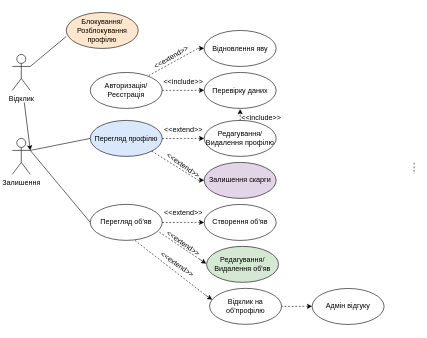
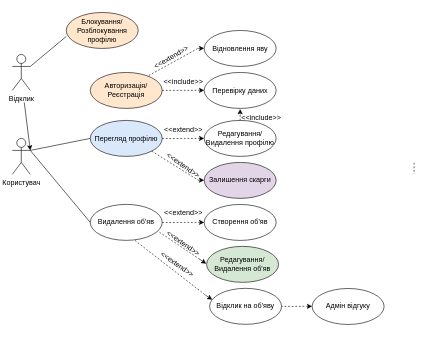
  <mxCell id="0" />
  <mxCell id="1" parent="0" />
  <mxCell id="2" value="" style="group" vertex="1" connectable="0" parent="1"><mxGeometry x="450" y="510" width="70" height="0.23" as="geometry" /></mxCell>
  <mxCell id="3" value="" style="endArrow=none;dashed=1;html=1;rounded=0;exitX=1;exitY=0.5;exitDx=0;exitDy=0;" edge="1" parent="2"><mxGeometry width="50" height="50" relative="1" as="geometry"><mxPoint y="0.23" as="sourcePoint" /><mxPoint x="60" as="targetPoint" /></mxGeometry></mxCell>
  <mxCell id="4" value="" style="endArrow=classic;html=1;rounded=0;" edge="1" parent="2"><mxGeometry width="50" height="50" relative="1" as="geometry"><mxPoint x="60" as="sourcePoint" /><mxPoint x="70" as="targetPoint" /></mxGeometry></mxCell>
  <mxCell id="5" value="" style="group;rotation=45;" vertex="1" connectable="0" parent="1"><mxGeometry x="240" y="420" width="109" height="0.23" as="geometry" /></mxCell>
  <mxCell id="6" value="" style="endArrow=classic;html=1;rounded=0;" edge="1" parent="5"><mxGeometry width="50" height="50" relative="1" as="geometry"><mxPoint x="91.784" y="11" as="sourcePoint" /><mxPoint x="103.372" y="19" as="targetPoint" /></mxGeometry></mxCell>
  <mxCell id="7" value="" style="endArrow=none;dashed=1;html=1;rounded=0;exitX=1;exitY=0.5;exitDx=0;exitDy=0;" edge="1" parent="5"><mxGeometry width="50" height="50" relative="1" as="geometry"><mxPoint x="20.328" y="-37" as="sourcePoint" /><mxPoint x="91.784" y="11" as="targetPoint" /></mxGeometry></mxCell>
- <mxCell id="8" value="Залишення" style="shape=umlActor;verticalLabelPosition=bottom;verticalAlign=top;html=1;outlineConnect=0;" vertex="1" parent="1"><mxGeometry x="20" y="230" width="30" height="60" as="geometry" /></mxCell>
+ <mxCell id="8" value="Користувач" style="shape=umlActor;verticalLabelPosition=bottom;verticalAlign=top;html=1;outlineConnect=0;" vertex="1" parent="1"><mxGeometry x="20" y="230" width="30" height="60" as="geometry" /></mxCell>
  <mxCell id="9" value="" style="endArrow=none;dashed=1;html=1;rounded=0;" edge="1" parent="1"><mxGeometry width="50" height="50" relative="1" as="geometry"><mxPoint x="690" y="270.615" as="sourcePoint" /><mxPoint x="690" y="289.385" as="targetPoint" /></mxGeometry></mxCell>
- <mxCell id="10" value="Авторизація/Реєстрація" style="ellipse;whiteSpace=wrap;html=1;" vertex="1" parent="1"><mxGeometry x="150" y="120" width="120" height="60" as="geometry" /></mxCell>
+ <mxCell id="10" value="Авторизація/Реєстрація" style="ellipse;whiteSpace=wrap;html=1;fillColor=#ffe6cc;" vertex="1" parent="1"><mxGeometry x="150" y="120" width="120" height="60" as="geometry" /></mxCell>
  <mxCell id="11" value="Перевірку даних" style="ellipse;whiteSpace=wrap;html=1;" vertex="1" parent="1"><mxGeometry x="340" y="120" width="120" height="60" as="geometry" /></mxCell>
  <mxCell id="12" value="" style="endArrow=none;html=1;rounded=0;entryX=0;entryY=0.5;entryDx=0;entryDy=0;" edge="1" parent="1" target="13"><mxGeometry width="50" height="50" relative="1" as="geometry"><mxPoint x="50" y="250" as="sourcePoint" /><mxPoint x="140" y="240" as="targetPoint" /></mxGeometry></mxCell>
  <mxCell id="13" value="Перегляд профілю" style="ellipse;whiteSpace=wrap;html=1;fillColor=#dae8fc;" vertex="1" parent="1"><mxGeometry x="150" y="200" width="120" height="60" as="geometry" /></mxCell>
  <mxCell id="14" value="&amp;lt;&amp;lt;include&amp;gt;&amp;gt;" style="text;html=1;align=center;verticalAlign=middle;resizable=0;points=[];autosize=1;strokeColor=none;fillColor=none;" vertex="1" parent="1"><mxGeometry x="260" y="120" width="90" height="30" as="geometry" /></mxCell>
  <mxCell id="15" value="" style="endArrow=classic;html=1;rounded=0;" edge="1" parent="1"><mxGeometry width="50" height="50" relative="1" as="geometry"><mxPoint x="330" y="149.77" as="sourcePoint" /><mxPoint x="340" y="149.77" as="targetPoint" /></mxGeometry></mxCell>
  <mxCell id="16" value="" style="endArrow=none;dashed=1;html=1;rounded=0;exitX=1;exitY=0.5;exitDx=0;exitDy=0;" edge="1" parent="1" source="10"><mxGeometry width="50" height="50" relative="1" as="geometry"><mxPoint x="280" y="149.77" as="sourcePoint" /><mxPoint x="330" y="149.77" as="targetPoint" /></mxGeometry></mxCell>
  <mxCell id="17" value="Відновлення яву" style="ellipse;whiteSpace=wrap;html=1;" vertex="1" parent="1"><mxGeometry x="340" y="50" width="120" height="60" as="geometry" /></mxCell>
  <mxCell id="18" value="" style="endArrow=classic;html=1;rounded=0;" edge="1" parent="1"><mxGeometry width="50" height="50" relative="1" as="geometry"><mxPoint x="330" y="80" as="sourcePoint" /><mxPoint x="340" y="79.71" as="targetPoint" /></mxGeometry></mxCell>
  <mxCell id="19" value="" style="endArrow=none;dashed=1;html=1;rounded=0;exitX=0.813;exitY=0.086;exitDx=0;exitDy=0;exitPerimeter=0;" edge="1" parent="1" source="10"><mxGeometry width="50" height="50" relative="1" as="geometry"><mxPoint x="270" y="79.94" as="sourcePoint" /><mxPoint x="330" y="79.71" as="targetPoint" /></mxGeometry></mxCell>
  <mxCell id="20" value="&amp;lt;&amp;lt;extend&amp;gt;&amp;gt;" style="text;html=1;align=center;verticalAlign=middle;resizable=0;points=[];autosize=1;strokeColor=none;fillColor=none;rotation=-30;" vertex="1" parent="1"><mxGeometry x="240" y="80" width="90" height="30" as="geometry" /></mxCell>
  <mxCell id="21" value="Редагування/Видалення профілю" style="ellipse;whiteSpace=wrap;html=1;" vertex="1" parent="1"><mxGeometry x="340" y="200" width="120" height="60" as="geometry" /></mxCell>
  <mxCell id="22" value="&amp;lt;&amp;lt;extend&amp;gt;&amp;gt;" style="text;html=1;align=center;verticalAlign=middle;resizable=0;points=[];autosize=1;strokeColor=none;fillColor=none;" vertex="1" parent="1"><mxGeometry x="260" y="200" width="90" height="30" as="geometry" /></mxCell>
  <mxCell id="23" value="" style="endArrow=classic;html=1;rounded=0;" edge="1" parent="1"><mxGeometry width="50" height="50" relative="1" as="geometry"><mxPoint x="330" y="230" as="sourcePoint" /><mxPoint x="340" y="230" as="targetPoint" /></mxGeometry></mxCell>
  <mxCell id="24" value="" style="endArrow=none;dashed=1;html=1;rounded=0;exitX=1;exitY=0.5;exitDx=0;exitDy=0;" edge="1" parent="1"><mxGeometry width="50" height="50" relative="1" as="geometry"><mxPoint x="270" y="230.23" as="sourcePoint" /><mxPoint x="330" y="230" as="targetPoint" /></mxGeometry></mxCell>
  <mxCell id="25" value="Залишення скарги" style="ellipse;whiteSpace=wrap;html=1;fillColor=#e1d5e7;" vertex="1" parent="1"><mxGeometry x="340" y="270" width="120" height="60" as="geometry" /></mxCell>
  <mxCell id="26" value="" style="endArrow=classic;html=1;rounded=0;" edge="1" parent="1"><mxGeometry width="50" height="50" relative="1" as="geometry"><mxPoint x="330" y="299.66" as="sourcePoint" /><mxPoint x="340" y="299.66" as="targetPoint" /></mxGeometry></mxCell>
  <mxCell id="27" value="" style="endArrow=none;dashed=1;html=1;rounded=0;exitX=1;exitY=1;exitDx=0;exitDy=0;" edge="1" parent="1" source="13"><mxGeometry width="50" height="50" relative="1" as="geometry"><mxPoint x="270" y="299.89" as="sourcePoint" /><mxPoint x="330" y="299.66" as="targetPoint" /></mxGeometry></mxCell>
  <mxCell id="28" value="&amp;lt;&amp;lt;extend&amp;gt;&amp;gt;" style="text;html=1;align=center;verticalAlign=middle;resizable=0;points=[];autosize=1;strokeColor=none;fillColor=none;rotation=35;" vertex="1" parent="1"><mxGeometry x="260" y="260" width="90" height="30" as="geometry" /></mxCell>
- <mxCell id="29" value="Перегляд об'яв" style="ellipse;whiteSpace=wrap;html=1;" vertex="1" parent="1"><mxGeometry x="150" y="340" width="120" height="60" as="geometry" /></mxCell>
+ <mxCell id="29" value="Видалення об'яв" style="ellipse;whiteSpace=wrap;html=1;" vertex="1" parent="1"><mxGeometry x="150" y="340" width="120" height="60" as="geometry" /></mxCell>
  <mxCell id="30" value="" style="endArrow=none;html=1;rounded=0;entryX=0;entryY=0.5;entryDx=0;entryDy=0;" edge="1" parent="1" target="29"><mxGeometry width="50" height="50" relative="1" as="geometry"><mxPoint x="50" y="250" as="sourcePoint" /><mxPoint x="160" y="240" as="targetPoint" /></mxGeometry></mxCell>
  <mxCell id="31" value="" style="endArrow=classic;html=1;rounded=0;entryX=0.499;entryY=1.017;entryDx=0;entryDy=0;entryPerimeter=0;" edge="1" parent="1" target="11"><mxGeometry width="50" height="50" relative="1" as="geometry"><mxPoint x="400" y="190" as="sourcePoint" /><mxPoint x="404" y="203" as="targetPoint" /></mxGeometry></mxCell>
  <mxCell id="32" value="" style="endArrow=none;dashed=1;html=1;rounded=0;exitX=0.5;exitY=0;exitDx=0;exitDy=0;" edge="1" parent="1" source="21"><mxGeometry width="50" height="50" relative="1" as="geometry"><mxPoint x="420" y="177" as="sourcePoint" /><mxPoint x="400" y="190" as="targetPoint" /></mxGeometry></mxCell>
  <mxCell id="33" value="&amp;lt;&amp;lt;include&amp;gt;&amp;gt;" style="text;html=1;align=center;verticalAlign=middle;resizable=0;points=[];autosize=1;strokeColor=none;fillColor=none;" vertex="1" parent="1"><mxGeometry x="390" y="180" width="90" height="30" as="geometry" /></mxCell>
  <mxCell id="34" value="&amp;lt;&amp;lt;extend&amp;gt;&amp;gt;" style="text;html=1;align=center;verticalAlign=middle;resizable=0;points=[];autosize=1;strokeColor=none;fillColor=none;" vertex="1" parent="1"><mxGeometry x="260" y="340" width="90" height="30" as="geometry" /></mxCell>
  <mxCell id="35" value="" style="group" vertex="1" connectable="0" parent="1"><mxGeometry x="270" y="370" width="70" height="0.23" as="geometry" /></mxCell>
  <mxCell id="36" value="" style="endArrow=classic;html=1;rounded=0;" edge="1" parent="35"><mxGeometry width="50" height="50" relative="1" as="geometry"><mxPoint x="60" as="sourcePoint" /><mxPoint x="70" as="targetPoint" /></mxGeometry></mxCell>
  <mxCell id="37" value="" style="endArrow=none;dashed=1;html=1;rounded=0;exitX=1;exitY=0.5;exitDx=0;exitDy=0;" edge="1" parent="35"><mxGeometry width="50" height="50" relative="1" as="geometry"><mxPoint y="0.23" as="sourcePoint" /><mxPoint x="60" as="targetPoint" /></mxGeometry></mxCell>
  <mxCell id="38" value="Створення об'яв" style="ellipse;whiteSpace=wrap;html=1;" vertex="1" parent="1"><mxGeometry x="340" y="340.11" width="120" height="60" as="geometry" /></mxCell>
  <mxCell id="39" value="Редагування/Видалення об'яв" style="ellipse;whiteSpace=wrap;html=1;fillColor=#d5e8d4;" vertex="1" parent="1"><mxGeometry x="344" y="410" width="120" height="60" as="geometry" /></mxCell>
  <mxCell id="40" value="&amp;lt;&amp;lt;extend&amp;gt;&amp;gt;" style="text;html=1;align=center;verticalAlign=middle;resizable=0;points=[];autosize=1;strokeColor=none;fillColor=none;rotation=35;" vertex="1" parent="1"><mxGeometry x="260" y="390" width="90" height="30" as="geometry" /></mxCell>
- <mxCell id="41" value="Відклик на об'профілю" style="ellipse;whiteSpace=wrap;html=1;" vertex="1" parent="1"><mxGeometry x="349" y="480" width="120" height="60" as="geometry" /></mxCell>
+ <mxCell id="41" value="Відклик на об'яву" style="ellipse;whiteSpace=wrap;html=1;" vertex="1" parent="1"><mxGeometry x="349" y="480" width="120" height="60" as="geometry" /></mxCell>
  <mxCell id="42" value="&amp;lt;&amp;lt;extend&amp;gt;&amp;gt;" style="text;html=1;align=center;verticalAlign=middle;resizable=0;points=[];autosize=1;strokeColor=none;fillColor=none;rotation=35;" vertex="1" parent="1"><mxGeometry x="250" y="425" width="90" height="30" as="geometry" /></mxCell>
  <mxCell id="43" value="" style="group;rotation=45;" vertex="1" connectable="0" parent="1"><mxGeometry x="250" y="480" width="109" height="0.23" as="geometry" /></mxCell>
  <mxCell id="44" value="" style="endArrow=classic;html=1;rounded=0;" edge="1" parent="43"><mxGeometry width="50" height="50" relative="1" as="geometry"><mxPoint x="91.784" y="11" as="sourcePoint" /><mxPoint x="103.372" y="19" as="targetPoint" /></mxGeometry></mxCell>
  <mxCell id="45" value="" style="endArrow=none;dashed=1;html=1;rounded=0;exitX=0.622;exitY=1.004;exitDx=0;exitDy=0;exitPerimeter=0;" edge="1" parent="43" source="29"><mxGeometry width="50" height="50" relative="1" as="geometry"><mxPoint x="20.328" y="-37" as="sourcePoint" /><mxPoint x="91.784" y="11" as="targetPoint" /></mxGeometry></mxCell>
  <mxCell id="46" value="Адмін відгуку" style="ellipse;whiteSpace=wrap;html=1;" vertex="1" parent="1"><mxGeometry x="520" y="480.23" width="120" height="60" as="geometry" /></mxCell>
  <mxCell id="47" value="Відклик" style="shape=umlActor;verticalLabelPosition=bottom;verticalAlign=top;html=1;outlineConnect=0;" vertex="1" parent="1"><mxGeometry x="20" y="90" width="30" height="60" as="geometry" /></mxCell>
  <mxCell id="48" value="" style="endArrow=classic;html=1;rounded=0;" edge="1" parent="1"><mxGeometry width="50" height="50" relative="1" as="geometry"><mxPoint x="40" y="170" as="sourcePoint" /><mxPoint x="50" y="250" as="targetPoint" /></mxGeometry></mxCell>
  <mxCell id="49" value="" style="endArrow=none;html=1;rounded=0;exitX=1;exitY=0.333;exitDx=0;exitDy=0;exitPerimeter=0;" edge="1" parent="1"><mxGeometry width="50" height="50" relative="1" as="geometry"><mxPoint x="50" y="110" as="sourcePoint" /><mxPoint x="110" y="60" as="targetPoint" /></mxGeometry></mxCell>
  <mxCell id="50" value="Блокування/Розблокування профілю" style="ellipse;whiteSpace=wrap;html=1;fillColor=#ffe6cc;" vertex="1" parent="1"><mxGeometry x="110" y="20" width="120" height="60" as="geometry" /></mxCell>
